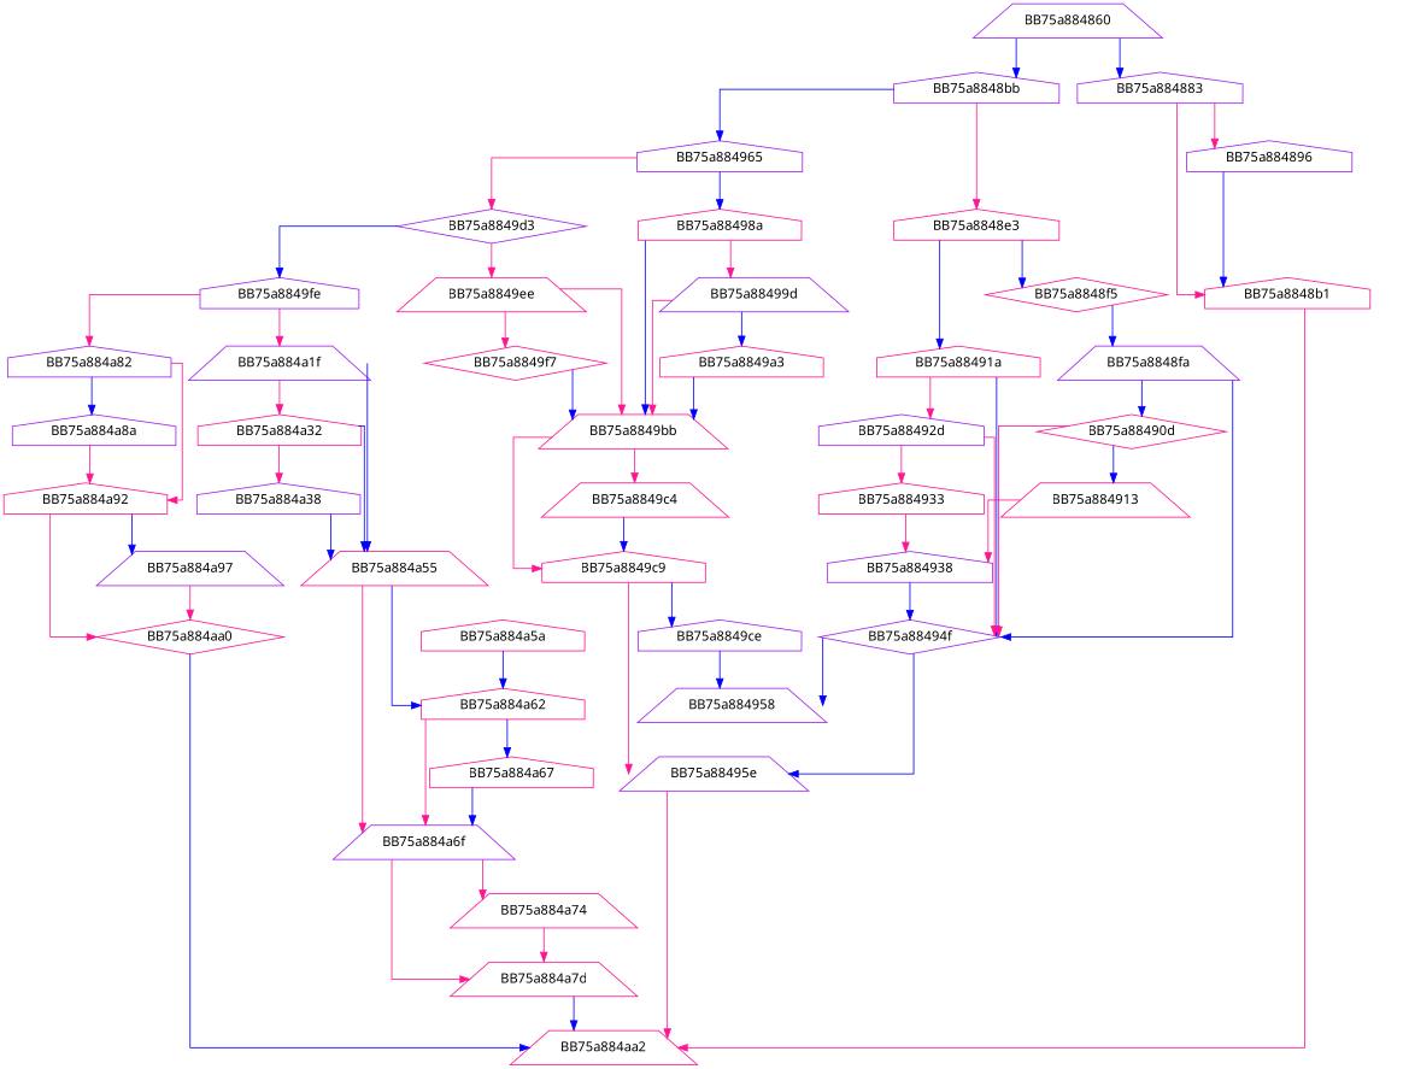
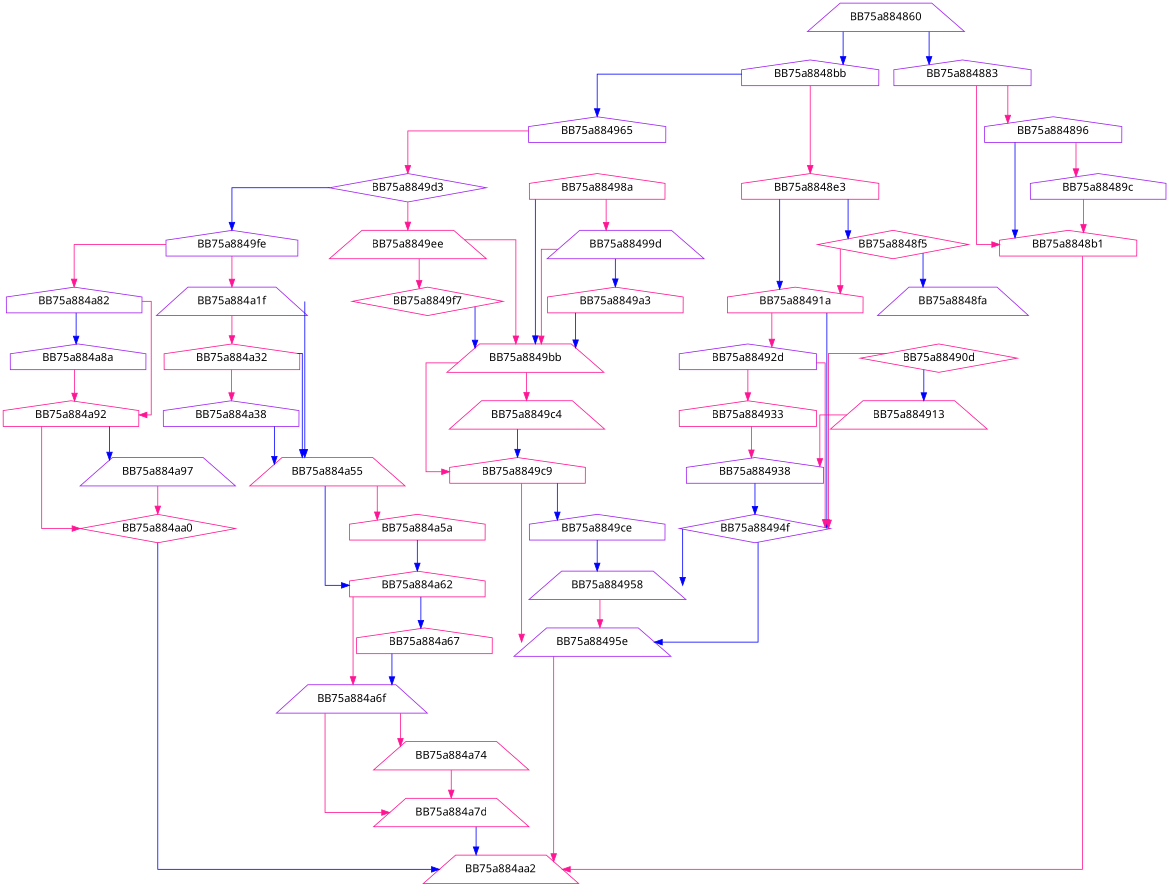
  digraph {
    fontname="Noto Sans"
    splines=ortho
    node [color=deeppink fontname="Noto Sans" shape=house]
    edge [color=deeppink fontname="Noto Sans"]
    BB75a884860 [color=purple shape=trapezium]
    BB75a8848bb [color=purple]
    BB75a884883 [color=purple]
    BB75a884965 [color=purple]
    BB75a8848e3
    BB75a8848b1
    BB75a884896 [color=purple]
    BB75a8849d3 [color=purple shape=diamond]
    BB75a88498a
    BB75a88491a
    BB75a8848f5 [shape=diamond]
    BB75a884aa2 [shape=trapezium]
+   BB75a88489c [color=purple]
    BB75a8849fe [color=purple]
    BB75a8849ee [shape=trapezium]
    BB75a8849bb [shape=trapezium]
    BB75a88499d [color=purple shape=trapezium]
    BB75a88494f [color=purple shape=diamond]
    BB75a88492d [color=purple]
    BB75a8848fa [color=purple shape=trapezium]
    BB75a88495e [color=purple shape=trapezium]
    BB75a884958 [color=purple shape=trapezium]
    BB75a884933
    BB75a88490d [shape=diamond]
    BB75a884913 [shape=trapezium]
    BB75a884938 [color=purple]
    BB75a884a82 [color=purple]
    BB75a884a1f [color=purple shape=trapezium]
    BB75a8849f7 [shape=diamond]
    BB75a8849c9
    BB75a8849c4 [shape=trapezium]
    BB75a8849a3
    BB75a8849ce [color=purple]
    BB75a884a92
    BB75a884a8a [color=purple]
    BB75a884a55 [shape=trapezium]
    BB75a884a32
    BB75a884aa0 [shape=diamond]
    BB75a884a97 [color=purple shape=trapezium]
    BB75a884a62
    BB75a884a5a
    BB75a884a38 [color=purple]
    BB75a884a6f [color=purple shape=trapezium]
    BB75a884a67
    BB75a884a7d [shape=trapezium]
    BB75a884a74 [shape=trapezium]
    BB75a884860 -> BB75a8848bb [color=blue]
    BB75a884860 -> BB75a884883 [color=blue]
    BB75a8848bb -> BB75a884965 [color=blue]
    BB75a8848bb -> BB75a8848e3
    BB75a884883 -> BB75a8848b1
    BB75a884883 -> BB75a884896
    BB75a884965 -> BB75a8849d3
-   BB75a884965 -> BB75a88498a [color=blue]
    BB75a8848e3 -> BB75a88491a [color=blue]
    BB75a8848e3 -> BB75a8848f5 [color=blue]
    BB75a8848b1 -> BB75a884aa2
    BB75a884896 -> BB75a8848b1 [color=blue]
+   BB75a884896 -> BB75a88489c
    BB75a8849d3 -> BB75a8849fe [color=blue]
    BB75a8849d3 -> BB75a8849ee
    BB75a88498a -> BB75a8849bb [color=blue]
    BB75a88498a -> BB75a88499d
    BB75a88491a -> BB75a88494f [color=blue]
    BB75a88491a -> BB75a88492d
+   BB75a8848f5 -> BB75a88491a
    BB75a8848f5 -> BB75a8848fa [color=blue]
+   BB75a88489c -> BB75a8848b1
    BB75a8849fe -> BB75a884a82
    BB75a8849fe -> BB75a884a1f
    BB75a8849ee -> BB75a8849bb
    BB75a8849ee -> BB75a8849f7
    BB75a8849bb -> BB75a8849c9
    BB75a8849bb -> BB75a8849c4
    BB75a88499d -> BB75a8849bb
    BB75a88499d -> BB75a8849a3 [color=blue]
    BB75a88494f -> BB75a88495e [color=blue]
    BB75a88494f -> BB75a884958 [color=blue]
    BB75a88492d -> BB75a88494f
    BB75a88492d -> BB75a884933
-   BB75a8848fa -> BB75a88494f [color=blue]
-   BB75a8848fa -> BB75a88490d [color=blue]
    BB75a88495e -> BB75a884aa2
+   BB75a884958 -> BB75a88495e
    BB75a884933 -> BB75a884938
    BB75a88490d -> BB75a88494f
    BB75a88490d -> BB75a884913 [color=blue]
    BB75a884913 -> BB75a884938
    BB75a884938 -> BB75a88494f [color=blue]
    BB75a884a82 -> BB75a884a92
    BB75a884a82 -> BB75a884a8a [color=blue]
    BB75a884a1f -> BB75a884a55 [color=blue]
    BB75a884a1f -> BB75a884a32
    BB75a8849f7 -> BB75a8849bb [color=blue]
    BB75a8849c9 -> BB75a88495e
    BB75a8849c9 -> BB75a8849ce [color=blue]
    BB75a8849c4 -> BB75a8849c9 [color=blue]
    BB75a8849a3 -> BB75a8849bb [color=blue]
    BB75a8849ce -> BB75a884958 [color=blue]
    BB75a884a92 -> BB75a884aa0
    BB75a884a92 -> BB75a884a97 [color=blue]
    BB75a884a8a -> BB75a884a92
    BB75a884a55 -> BB75a884a62 [color=blue]
-   BB75a884a55 -> BB75a884a6f
+   BB75a884a55 -> BB75a884a5a
    BB75a884a32 -> BB75a884a55 [color=blue]
    BB75a884a32 -> BB75a884a38
    BB75a884aa0 -> BB75a884aa2 [color=blue]
    BB75a884a97 -> BB75a884aa0
    BB75a884a62 -> BB75a884a6f
    BB75a884a62 -> BB75a884a67 [color=blue]
    BB75a884a5a -> BB75a884a62 [color=blue]
    BB75a884a38 -> BB75a884a55 [color=blue]
    BB75a884a6f -> BB75a884a7d
    BB75a884a6f -> BB75a884a74
    BB75a884a67 -> BB75a884a6f [color=blue]
    BB75a884a7d -> BB75a884aa2 [color=blue]
    BB75a884a74 -> BB75a884a7d
  }
